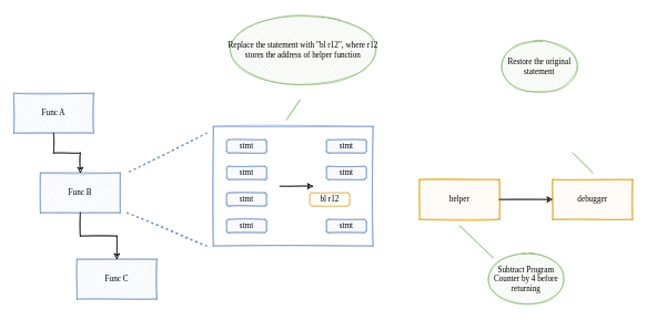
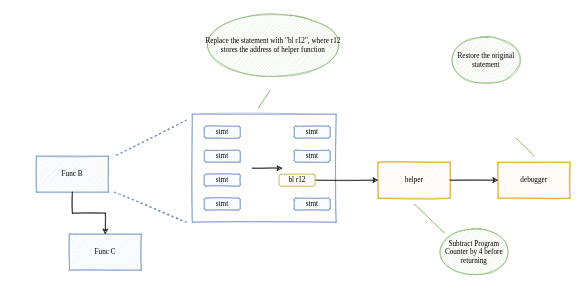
  <mxCell id="0" />
  <mxCell id="1" parent="0" />
  <mxCell id="2" value="" style="rounded=0;whiteSpace=wrap;html=1;sketch=1;fontFamily=Comic Sans MS;fillColor=none;strokeColor=#6c8ebf;" vertex="1" parent="1"><mxGeometry x="320" y="190" width="240" height="180" as="geometry" /></mxCell>
- <mxCell id="3" value="Func A" style="rounded=0;whiteSpace=wrap;html=1;sketch=1;fontFamily=Comic Sans MS;fillColor=#dae8fc;strokeColor=#6c8ebf;" vertex="1" parent="1"><mxGeometry x="20" y="140" width="120" height="60" as="geometry" /></mxCell>
  <mxCell id="4" value="Func B" style="rounded=0;whiteSpace=wrap;html=1;sketch=1;fontFamily=Comic Sans MS;fillColor=#dae8fc;strokeColor=#6c8ebf;" vertex="1" parent="1"><mxGeometry x="60" y="260" width="120" height="60" as="geometry" /></mxCell>
  <mxCell id="5" value="Func C" style="rounded=0;whiteSpace=wrap;html=1;sketch=1;fontFamily=Comic Sans MS;fillColor=#dae8fc;strokeColor=#6c8ebf;" vertex="1" parent="1"><mxGeometry x="115" y="390" width="120" height="60" as="geometry" /></mxCell>
- <mxCell id="6" value="" style="endArrow=classic;html=1;rounded=0;sketch=1;fontFamily=Comic Sans MS;exitX=0.5;exitY=1;exitDx=0;exitDy=0;entryX=0.5;entryY=0;entryDx=0;entryDy=0;edgeStyle=orthogonalEdgeStyle;" edge="1" parent="1" source="3" target="4"><mxGeometry width="50" height="50" relative="1" as="geometry"><mxPoint x="80" y="210" as="sourcePoint" /><mxPoint x="200" y="330" as="targetPoint" /></mxGeometry></mxCell>
  <mxCell id="7" value="" style="endArrow=classic;html=1;rounded=0;sketch=1;fontFamily=Comic Sans MS;exitX=0.5;exitY=1;exitDx=0;exitDy=0;edgeStyle=orthogonalEdgeStyle;" edge="1" parent="1" source="4" target="5"><mxGeometry width="50" height="50" relative="1" as="geometry"><mxPoint y="210" as="sourcePoint" x="90" /><mxPoint x="130" y="270" as="targetPoint" /></mxGeometry></mxCell>
+ <mxCell id="8" value="" style="endArrow=classic;html=1;rounded=0;sketch=1;fontFamily=Comic Sans MS;exitX=1;exitY=0.5;exitDx=0;exitDy=0;" edge="1" parent="1" source="22" target="9"><mxGeometry width="50" height="50" relative="1" as="geometry"><mxPoint x="503" y="290" as="sourcePoint" /><mxPoint x="563" y="290" as="targetPoint" /></mxGeometry></mxCell>
  <mxCell id="9" value="helper" style="rounded=0;whiteSpace=wrap;html=1;sketch=1;fontFamily=Comic Sans MS;fillColor=#ffe6cc;strokeColor=#d79b00;" vertex="1" parent="1"><mxGeometry x="630" y="270" width="120" height="60" as="geometry" /></mxCell>
  <mxCell id="10" value="" style="endArrow=classic;html=1;rounded=0;sketch=1;fontFamily=Comic Sans MS;exitX=1;exitY=0.5;exitDx=0;exitDy=0;entryX=0;entryY=0.5;entryDx=0;entryDy=0;" edge="1" parent="1" source="9" target="11"><mxGeometry width="50" height="50" relative="1" as="geometry"><mxPoint x="560" y="310" as="sourcePoint" /><mxPoint x="840" y="300" as="targetPoint" /></mxGeometry></mxCell>
  <mxCell id="11" value="debugger" style="rounded=0;whiteSpace=wrap;html=1;sketch=1;fontFamily=Comic Sans MS;fillColor=#ffe6cc;strokeColor=#d79b00;" vertex="1" parent="1"><mxGeometry x="830" y="270" width="120" height="60" as="geometry" /></mxCell>
  <mxCell id="12" value="" style="endArrow=none;html=1;rounded=0;sketch=1;fontFamily=Comic Sans MS;fillColor=#d5e8d4;strokeColor=#82b366;" edge="1" parent="1"><mxGeometry width="50" height="50" relative="1" as="geometry"><mxPoint x="430" y="180" as="sourcePoint" /><mxPoint x="450" y="150" as="targetPoint" /></mxGeometry></mxCell>
  <mxCell id="13" value="" style="endArrow=none;html=1;rounded=0;sketch=1;fontFamily=Comic Sans MS;fillColor=#d5e8d4;strokeColor=#82b366;" edge="1" parent="1"><mxGeometry width="50" height="50" relative="1" as="geometry"><mxPoint x="690" y="340" as="sourcePoint" /><mxPoint x="740.612" y="387.8" as="targetPoint" /></mxGeometry></mxCell>
  <mxCell id="14" value="" style="endArrow=none;html=1;rounded=0;sketch=1;fontFamily=Comic Sans MS;fillColor=#d5e8d4;strokeColor=#82b366;" edge="1" parent="1"><mxGeometry width="50" height="50" relative="1" as="geometry"><mxPoint x="890" y="260" as="sourcePoint" /><mxPoint x="860" y="230" as="targetPoint" /></mxGeometry></mxCell>
  <mxCell id="15" value="stmt" style="rounded=1;whiteSpace=wrap;html=1;sketch=1;fontFamily=Comic Sans MS;fillColor=#dae8fc;strokeColor=#6c8ebf;" vertex="1" parent="1"><mxGeometry x="490" y="210" width="60" height="20" as="geometry" /></mxCell>
  <mxCell id="16" value="stmt" style="rounded=1;whiteSpace=wrap;html=1;sketch=1;fontFamily=Comic Sans MS;fillColor=#dae8fc;strokeColor=#6c8ebf;" vertex="1" parent="1"><mxGeometry x="490" y="250" width="60" height="20" as="geometry" /></mxCell>
  <mxCell id="17" value="stmt" style="rounded=1;whiteSpace=wrap;html=1;sketch=1;fontFamily=Comic Sans MS;fillColor=#dae8fc;strokeColor=#6c8ebf;" vertex="1" parent="1"><mxGeometry x="490" y="330" width="60" height="20" as="geometry" /></mxCell>
  <mxCell id="18" value="" style="endArrow=none;dashed=1;html=1;dashPattern=1 3;strokeWidth=2;rounded=0;sketch=1;fontFamily=Comic Sans MS;fillColor=#dae8fc;strokeColor=#6c8ebf;" edge="1" parent="1"><mxGeometry width="50" height="50" relative="1" as="geometry"><mxPoint x="310" y="200" as="sourcePoint" /><mxPoint x="190" y="260" as="targetPoint" /></mxGeometry></mxCell>
  <mxCell id="19" value="" style="endArrow=none;dashed=1;html=1;dashPattern=1 3;strokeWidth=2;rounded=0;sketch=1;fontFamily=Comic Sans MS;fillColor=#dae8fc;strokeColor=#6c8ebf;" edge="1" parent="1"><mxGeometry width="50" height="50" relative="1" as="geometry"><mxPoint x="310" y="370" as="sourcePoint" /><mxPoint x="190" y="320" as="targetPoint" /></mxGeometry></mxCell>
  <mxCell id="20" value="stmt" style="rounded=1;whiteSpace=wrap;html=1;sketch=1;fontFamily=Comic Sans MS;fillColor=#dae8fc;strokeColor=#6c8ebf;" vertex="1" parent="1"><mxGeometry x="340" y="210" width="60" height="20" as="geometry" /></mxCell>
  <mxCell id="21" value="stmt" style="rounded=1;whiteSpace=wrap;html=1;sketch=1;fontFamily=Comic Sans MS;fillColor=#dae8fc;strokeColor=#6c8ebf;" vertex="1" parent="1"><mxGeometry x="340" y="250" width="60" height="20" as="geometry" /></mxCell>
  <mxCell id="22" value="bl r12" style="rounded=1;whiteSpace=wrap;html=1;sketch=1;fontFamily=Comic Sans MS;fillColor=#fff2cc;strokeColor=#d6b656;" vertex="1" parent="1"><mxGeometry x="465" y="290" width="60" height="20" as="geometry" /></mxCell>
  <mxCell id="23" value="stmt" style="rounded=1;whiteSpace=wrap;html=1;sketch=1;fontFamily=Comic Sans MS;fillColor=#dae8fc;strokeColor=#6c8ebf;" vertex="1" parent="1"><mxGeometry x="340" y="330" width="60" height="20" as="geometry" /></mxCell>
  <mxCell id="24" value="" style="endArrow=none;html=1;rounded=0;sketch=1;fontFamily=Comic Sans MS;startArrow=classic;startFill=1;endFill=0;" edge="1" parent="1"><mxGeometry width="50" height="50" relative="1" as="geometry"><mxPoint x="470" y="280" as="sourcePoint" /><mxPoint x="420" y="280" as="targetPoint" /></mxGeometry></mxCell>
  <mxCell id="25" value="Replace the statement with &quot;bl r12&quot;, where r12 stores the address of helper function" style="ellipse;whiteSpace=wrap;html=1;sketch=1;fontFamily=Comic Sans MS;fillColor=#d5e8d4;strokeColor=#82b366;" vertex="1" parent="1"><mxGeometry x="340" y="20" width="230" height="110" as="geometry" /></mxCell>
  <mxCell id="26" value="Subtract Program Counter by 4 before returning" style="ellipse;whiteSpace=wrap;html=1;sketch=1;fontFamily=Comic Sans MS;fillColor=#d5e8d4;strokeColor=#82b366;" vertex="1" parent="1"><mxGeometry x="730" y="380" width="120" height="80" as="geometry" /></mxCell>
  <mxCell id="27" value="Restore the original statement" style="ellipse;whiteSpace=wrap;html=1;sketch=1;fontFamily=Comic Sans MS;fillColor=#d5e8d4;strokeColor=#82b366;" vertex="1" parent="1"><mxGeometry x="750" y="60" width="120" height="80" as="geometry" /></mxCell>
  <mxCell id="28" value="Untitled Layer" parent="0" />
  <mxCell id="29" value="Untitled Layer" parent="0" />
  <mxCell id="30" value="stmt" style="rounded=1;whiteSpace=wrap;html=1;sketch=1;fontFamily=Comic Sans MS;fillColor=#dae8fc;strokeColor=#6c8ebf;" vertex="1" parent="29"><mxGeometry x="340" y="290" width="60" height="20" as="geometry" /></mxCell>
